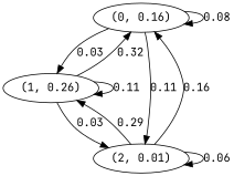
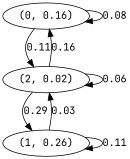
  digraph {
    fontname="JetBrains Mono"
    node [fontname="JetBrains Mono"]
    edge [fontname="JetBrains Mono"]
    n1 [label="(0, 0.16)"]
    n2 [label="(1, 0.26)"]
-   n3 [label="(2, 0.01)"]
+   n3 [label="(2, 0.02)"]
    n1 -> n1 [label=0.08]
-   n1 -> n2 [label=0.03]
    n1 -> n3 [label=0.11]
-   n2 -> n1 [label=0.32]
    n2 -> n2 [label=0.11]
    n2 -> n3 [label=0.03]
    n3 -> n1 [label=0.16]
    n3 -> n2 [label=0.29]
    n3 -> n3 [label=0.06]
  }
